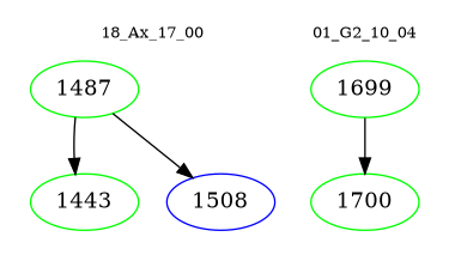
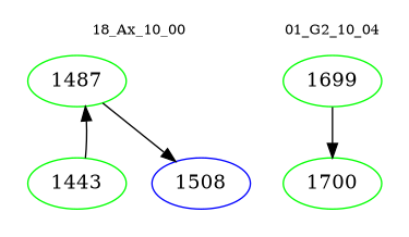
  digraph {
    node [color=green]
    edge [color=black]
    n1 [label=1487]
    n2 [label=1443]
    n3 [color=blue label=1508]
    n4 [label=1699]
    n5 [label=1700]
    subgraph cluster_1 {
      color=white
      fontsize=10
-     label="18_Ax_17_00"
+     label="18_Ax_10_00"
      n1
      n2
      n3
    }
    subgraph cluster_2 {
      color=white
      fontsize=10
      label="01_G2_10_04"
      n4
      n5
    }
-   n1 -> n2
+   n2 -> n1
    n1 -> n3
    n4 -> n5
  }
